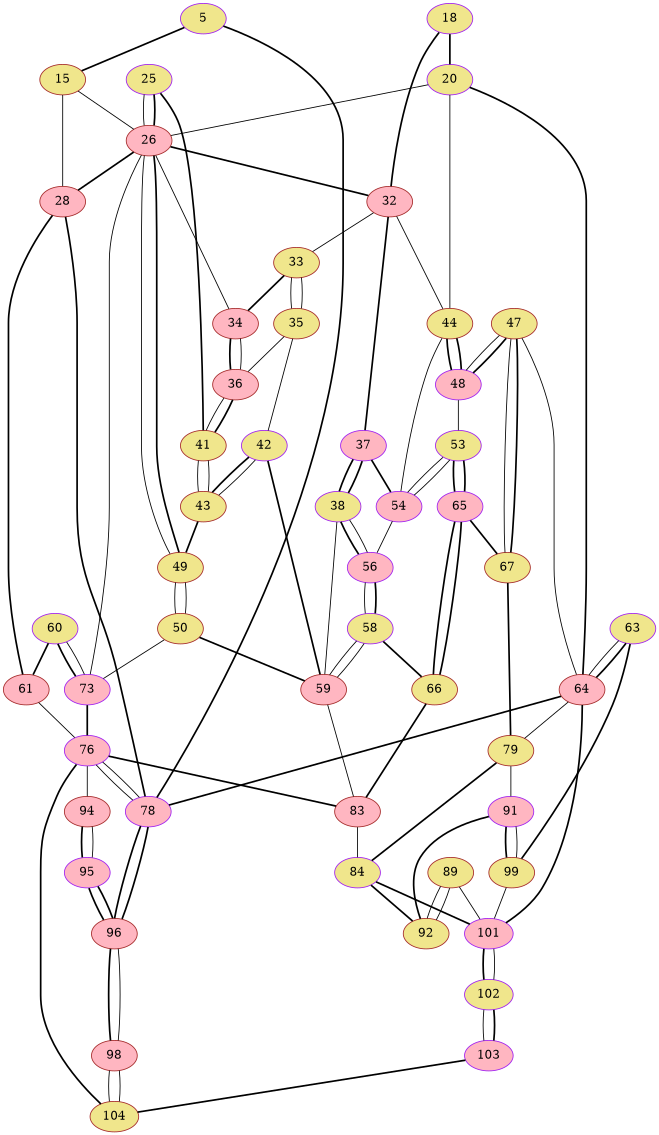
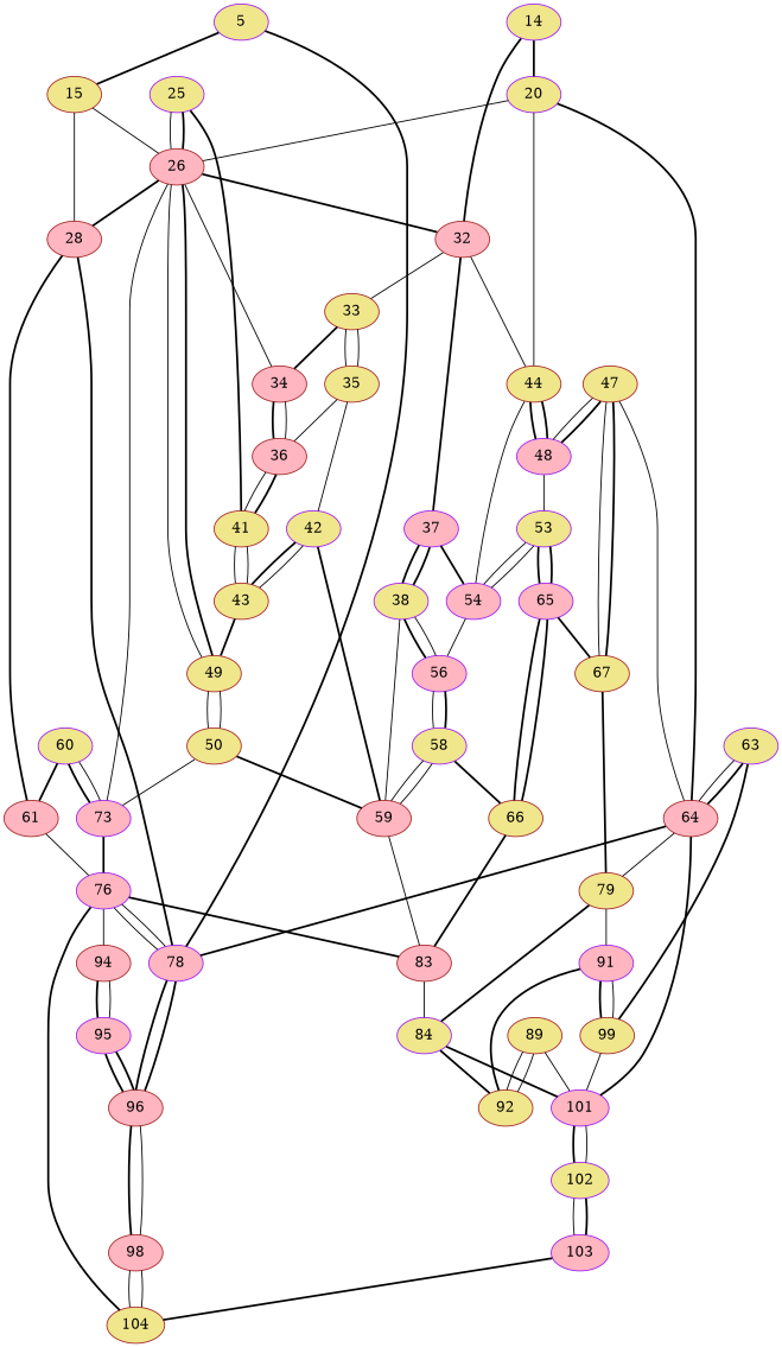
  graph {
    node [color=brown fillcolor=khaki style=filled]
    edge [style=bold]
    5 [color=purple]
    15 [super="+10"]
    78 [color=purple fillcolor=lightpink super="+4+29"]
    26 [fillcolor=lightpink super="+24"]
    28 [fillcolor=lightpink super="+27+16+23"]
    96 [fillcolor=lightpink]
-   14 [color=purple label=18]
+   14 [color=purple]
    20 [color=purple super="+13"]
    32 [fillcolor=lightpink super="+17+31"]
    44 [super="+30"]
    64 [fillcolor=lightpink super="+46+19+62"]
    33
    37 [color=purple fillcolor=lightpink]
    34 [fillcolor=lightpink]
    49
    73 [color=purple fillcolor=lightpink super="+51+52"]
    61 [fillcolor=lightpink]
    54 [color=purple fillcolor=lightpink super="+45"]
    48 [color=purple fillcolor=lightpink]
    79 [super="+77"]
    101 [color=purple fillcolor=lightpink super="+100"]
    25 [color=purple]
    41
    43
    36 [fillcolor=lightpink]
    50
    76 [color=purple fillcolor=lightpink super="+75+74"]
    35
    38 [color=purple]
    42 [color=purple super="+40"]
    59 [fillcolor=lightpink super="+57+55"]
    56 [color=purple fillcolor=lightpink]
    58 [color=purple]
    83 [fillcolor=lightpink super="+68+69+82"]
    53 [color=purple]
    47
    67
    65 [color=purple fillcolor=lightpink]
    66
    84 [color=purple super="+81"]
    60 [color=purple]
    94 [fillcolor=lightpink super="+93"]
    104 [super="+97"]
    63 [color=purple]
    99
    91 [color=purple fillcolor=lightpink]
    102 [color=purple super="+86+87"]
    95 [color=purple fillcolor=lightpink]
    98 [fillcolor=lightpink]
    92 [super="+88"]
    103 [color=purple fillcolor=lightpink]
    89
    5 -- 15
    5 -- 78
    15 -- 26 [style=solid]
    15 -- 28 [style=solid weight=3]
    78 -- 96
    78 -- 96
    26 -- 28
    26 -- 32
    26 -- 34 [style=solid]
    26 -- 49 [style=solid]
    26 -- 49
    26 -- 73 [style=solid]
    28 -- 78 [weight=2]
    28 -- 61
    96 -- 98
    96 -- 98 [style=solid]
    14 -- 20 [weight=2]
    14 -- 32
    20 -- 26 [style=solid]
    20 -- 44 [style=solid]
    20 -- 64 [weight=2]
    32 -- 44 [style=solid]
    32 -- 33 [style=solid]
    32 -- 37
    44 -- 54 [style=solid]
    44 -- 48
    44 -- 48
    64 -- 78 [weight=2]
    64 -- 79 [style=solid]
    64 -- 101
    33 -- 34
    33 -- 35 [style=solid]
    33 -- 35 [style=solid]
    37 -- 54
    37 -- 38
    37 -- 38
    34 -- 36
    34 -- 36 [style=solid]
    49 -- 50 [style=solid]
    49 -- 50 [style=solid]
    73 -- 76
    61 -- 76 [style=solid]
    54 -- 56 [style=solid]
    48 -- 53 [style=solid]
    79 -- 84
    79 -- 91 [style=solid]
    101 -- 102 [weight=2]
    101 -- 102 [style=solid]
    25 -- 26 [style=solid weight=2]
    25 -- 26
    25 -- 41
    41 -- 43 [style=solid]
    41 -- 43 [style=solid]
    43 -- 49
    36 -- 41 [style=solid]
    36 -- 41
    50 -- 73 [style=solid]
    50 -- 59
    76 -- 78 [style=solid weight=2]
    76 -- 78 [style=solid]
    76 -- 83
    76 -- 94 [style=solid weight=2]
    76 -- 104
    35 -- 36 [style=solid]
    35 -- 42 [style=solid]
    38 -- 59 [style=solid]
    38 -- 56
    38 -- 56 [style=solid]
    42 -- 43
    42 -- 43 [style=solid]
    42 -- 59 [weight=2]
    59 -- 83 [style=solid]
    56 -- 58 [style=solid]
    56 -- 58
    58 -- 59 [style=solid]
    58 -- 59 [style=solid]
    58 -- 66
    83 -- 84 [style=solid weight=2]
    53 -- 54 [style=solid]
    53 -- 54 [style=solid]
    53 -- 65
    53 -- 65
    47 -- 64 [style=solid]
    47 -- 48 [style=solid]
    47 -- 48
    47 -- 67 [style=solid]
    47 -- 67
    67 -- 79
    65 -- 67
    65 -- 66
    65 -- 66
    66 -- 83
    84 -- 101
    84 -- 92
    60 -- 73 [weight=2]
    60 -- 73 [style=solid]
    60 -- 61
    94 -- 95 [weight=2]
    94 -- 95 [style=solid]
    63 -- 64 [style=solid weight=2]
    63 -- 64
    63 -- 99
    99 -- 101 [style=solid]
    91 -- 99
    91 -- 99 [style=solid]
    91 -- 92
    102 -- 103 [style=solid weight=2]
    102 -- 103
    95 -- 96
    95 -- 96
    98 -- 104 [style=solid weight=2]
    98 -- 104 [style=solid]
    103 -- 104
    89 -- 101 [style=solid]
    89 -- 92 [style=solid weight=2]
    89 -- 92 [style=solid]
  }
